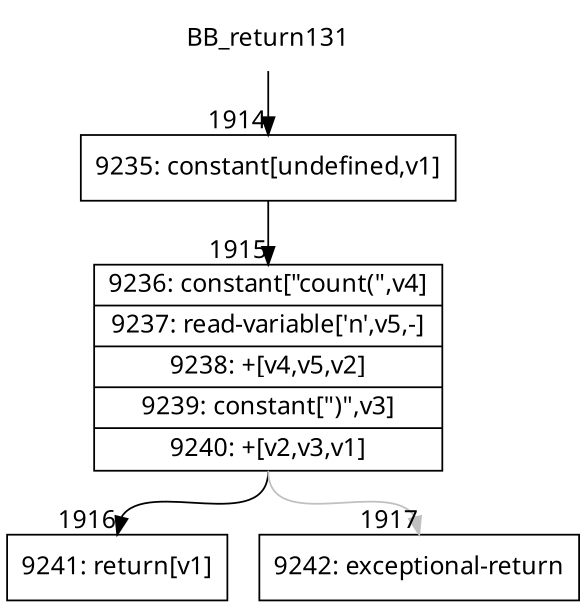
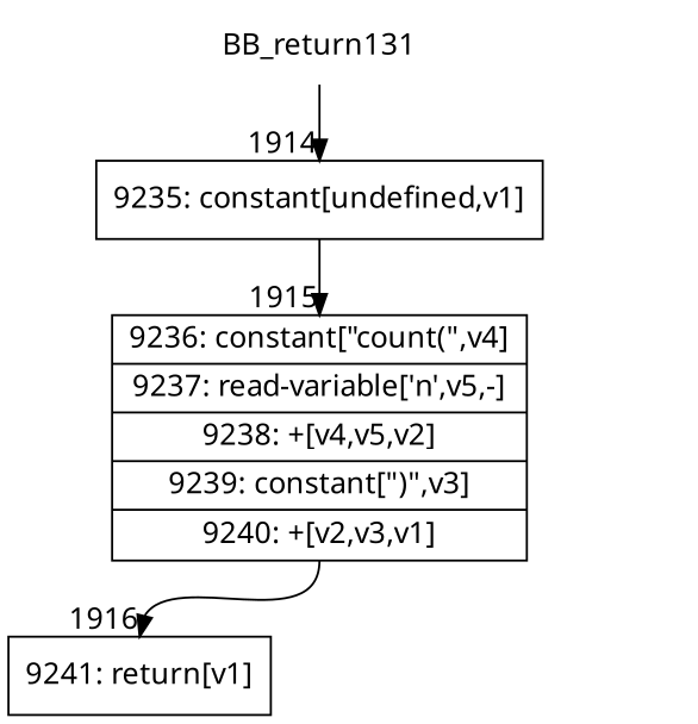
  digraph {
    fontname="Noto Sans"
    rankdir=TD
    node [fontname="Noto Sans" shape=record]
    edge [fontname="Noto Sans" headport=n tailport=s]
    n1 [label=BB_return131 shape=none]
    n2 [label="{9235: constant[undefined,v1]}"]
    n3 [label="{9236: constant[\"count(\",v4]|9237: read-variable['n',v5,-]|9238: +[v4,v5,v2]|9239: constant[\")\",v3]|9240: +[v2,v3,v1]}"]
    n4 [label="{9241: return[v1]}"]
-   n5 [label="{9242: exceptional-return}"]
    n1 -> n2 [headlabel="    1914"]
    n2 -> n3 [headlabel="      1915"]
    n3 -> n4 [headlabel="      1916"]
-   n3 -> n5 [color=gray headlabel="      1917"]
  }
